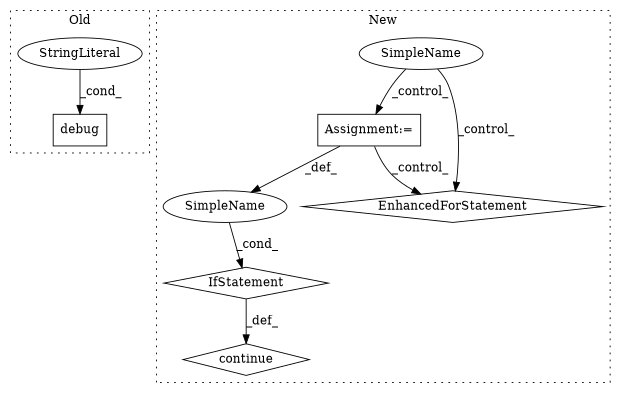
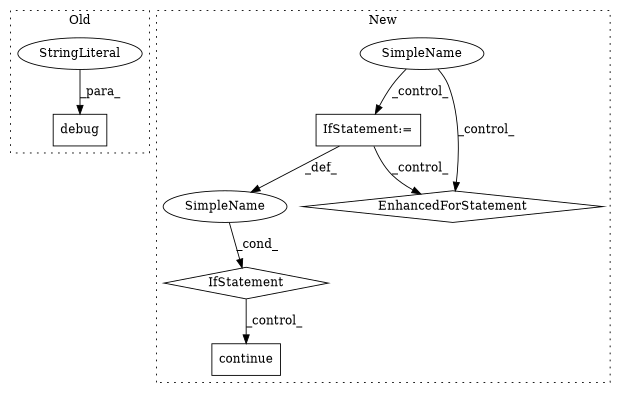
  digraph {
    node [a=42 shape=box]
    n1 [a=32 l="6,1" label=debug s="7452,7521"]
    n2 [a=45 l=52 label=StringLiteral s=7458 shape=ellipse]
-   n3 [a=18 l=9 label=continue s=8892 shape=diamond]
+   n3 [a=18 l=9 label=continue s=8892]
    n4 [a=25 l="4,2" label=IfStatement s="8855,8876" shape=diamond]
    n5 [label=SimpleName shape=ellipse]
    n6 [label=SimpleName shape=ellipse]
-   n7 [a=7 l="61,2" label="Assignment:=" s="8689,8841"]
+   n7 [a=7 l="61,2" label="IfStatement:=" s="8689,8841"]
    n8 [a=70 l="61,2" label=EnhancedForStatement s="8689,8841" shape=diamond]
    subgraph cluster_1 {
      label=Old
      style=dotted
      n1
      n2
    }
    subgraph cluster_2 {
      label=New
      style=dotted
      n3
      n4
      n5
      n6
      n7
      n8
    }
-   n2 -> n1 [label=_cond_]
-   n4 -> n3 [label=_def_]
+   n2 -> n1 [label=_para_]
+   n4 -> n3 [label=_control_]
    n5 -> n4 [label=_cond_]
    n6 -> n7 [label=_control_]
    n6 -> n8 [label=_control_]
    n7 -> n5 [label=_def_]
    n7 -> n8 [label=_control_]
  }
